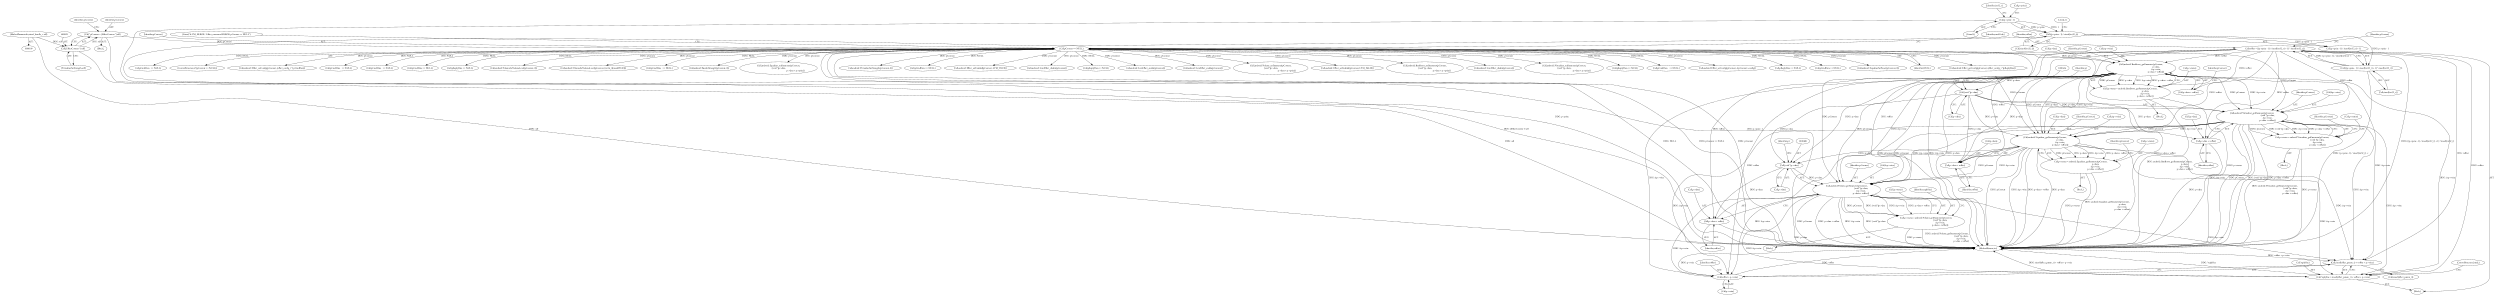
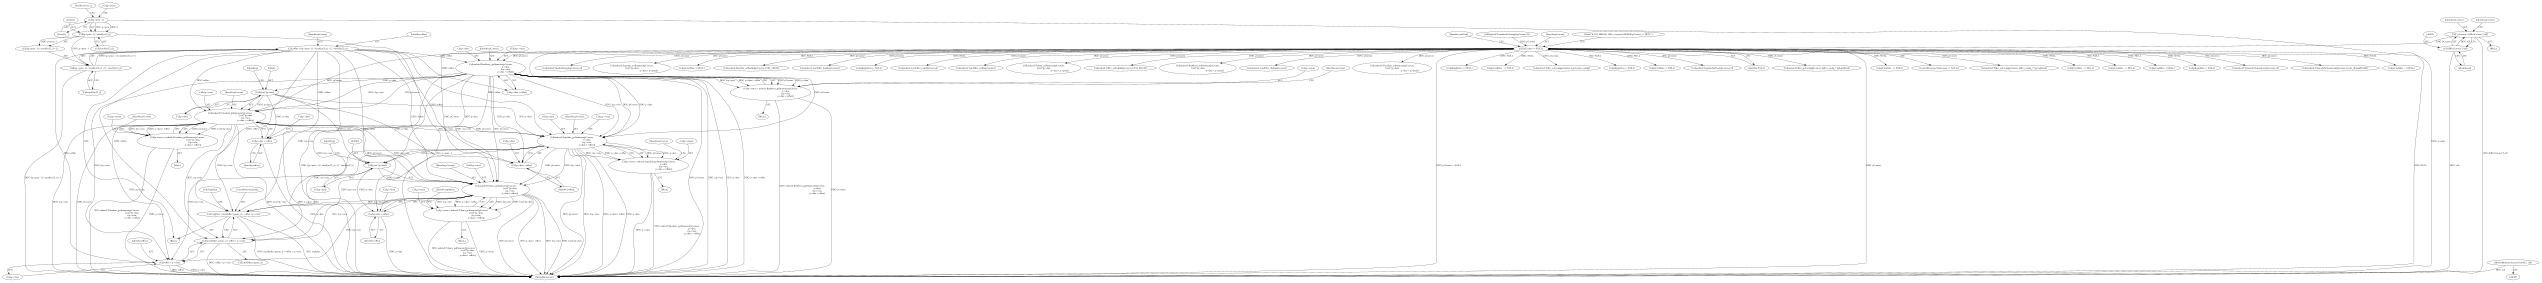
  digraph {
    fontname="EB Garamond"
    node [fontname="EB Garamond"]
    edge [fontname="EB Garamond"]
    n1 [label="(Call,android::BassBoost_getParameter(pContext,\n                                                             p->data,\n                                                             &p->vsize,\n                                                             p->data + voffset))"]
    n2 [label="(Call,p->status = android::BassBoost_getParameter(pContext,\n                                                             p->data,\n                                                             &p->vsize,\n                                                             p->data + voffset))"]
    n3 [label="(Call,android::Virtualizer_getParameter(pContext,\n                                                               (void *)p->data,\n                                                               &p->vsize,\n                                                               p->data + voffset))"]
    n4 [label="(Call,android::Equalizer_getParameter(pContext,\n                                                             p->data,\n                                                             &p->vsize,\n                                                             p->data + voffset))"]
    n5 [label="(Call,android::Volume_getParameter(pContext,\n                                                          (void *)p->data,\n                                                          &p->vsize,\n                                                          p->data + voffset))"]
    n6 [label="(Call,*replySize = sizeof(effect_param_t) + voffset + p->vsize)"]
    n7 [label="(Call,sizeof(effect_param_t) + voffset + p->vsize)"]
    n8 [label="(Call,voffset + p->vsize)"]
    n9 [label="(Call,(void *)p->data)"]
    n10 [label="(Call,(void *)p->data)"]
    n11 [label="(Call,p->data + voffset)"]
    n12 [label="(MethodReturn,int)"]
    n13 [label="(Call,p->data + voffset)"]
    n14 [label="(Block,)"]
    n15 [label="(Call,p->data + voffset)"]
    n16 [label="(Call,p->status = android::Virtualizer_getParameter(pContext,\n                                                               (void *)p->data,\n                                                               &p->vsize,\n                                                               p->data + voffset))"]
    n17 [label="(Call,p->status = android::Equalizer_getParameter(pContext,\n                                                             p->data,\n                                                             &p->vsize,\n                                                             p->data + voffset))"]
    n18 [label="(Call,p->data + voffset)"]
    n19 [label="(Call,p->status = android::Volume_getParameter(pContext,\n                                                          (void *)p->data,\n                                                          &p->vsize,\n                                                          p->data + voffset))"]
    n20 [label="(Block,)"]
    n21 [label="(Call,sizeof(effect_param_t))"]
    n22 [label="(Call,p->vsize)"]
    n23 [label="(Call,p->data)"]
    n24 [label="(Call,p->data)"]
    n25 [label="(Identifier,voffset)"]
    n26 [label="(Call,pContext == NULL)"]
    n27 [label="(Call,android::VirtualizerSetStrength(pContext, 0))"]
    n28 [label="(Call,pCmdData == NULL)"]
-   n29 [label="(Call,android::Effect_setEnabled(pContext, LVM_TRUE))"]
+   n29 [label="(Call,android::Identifier_setEnabled(pContext, LVM_TRUE))"]
    n30 [label="(Call,android::LvmEffect_disable(pContext))"]
    n31 [label="(Call,pReplyData == NULL)"]
    n32 [label="(Call,android::LvmEffect_enable(pContext))"]
    n33 [label="(Call,android::LvmEffect_enable(pContext))"]
    n34 [label="(Call,android::Volume_setParameter(pContext,\n (void *)p->data,\n                                                                 p->data + p->psize))"]
    n35 [label="(Call,android::Effect_setEnabled(pContext, LVM_FALSE))"]
    n36 [label="(Call,android::BassBoost_setParameter(pContext,\n (void *)p->data,\n                                                                    p->data + p->psize))"]
    n37 [label="(Call,android::LvmEffect_disable(pContext))"]
    n38 [label="(Call,android::Virtualizer_setParameter(pContext,\n (void *)p->data,\n                                                                       p->data + p->psize))"]
    n39 [label="(Call,pReplyData == NULL)"]
    n40 [label="(Call,pCmdData    == NULL)"]
    n41 [label="(Call,android::Effect_setConfig(pContext, &pContext->config))"]
    n42 [label="(Call,pReplyData == NULL)"]
    n43 [label="(Call,pCmdData == NULL)"]
    n44 [label="(Call,android::EqualizerSetPreset(pContext, 0))"]
    n45 [label="(Identifier,NULL)"]
    n46 [label="(Call,android::Effect_getConfig(pContext, (effect_config_t *)pReplyData))"]
    n47 [label="(Call,pCmdData   == NULL)"]
    n48 [label="(ControlStructure,if (pContext == NULL))"]
    n49 [label="(Call,android::Effect_setConfig(pContext, (effect_config_t *) pCmdData))"]
    n50 [label="(Call,pCmdData   == NULL)"]
    n51 [label="(Call,pCmdData   == NULL)"]
    n52 [label="(Call,pCmdData == NULL)"]
    n53 [label="(Call,pReplyData == NULL)"]
    n54 [label="(Call,android::VolumeSetVolumeLevel(pContext, 0))"]
    n55 [label="(Call,android::VolumeSetVolumeLevel(pContext, (int16_t)(maxdB*100)))"]
    n56 [label="(Call,pCmdData   == NULL)"]
    n57 [label="(Call,android::BassSetStrength(pContext, 0))"]
    n58 [label="(Call,android::Equalizer_setParameter(pContext,\n (void *)p->data,\n                                                                     p->data + p->psize))"]
    n59 [label="(Call,* pContext = (EffectContext *) self)"]
    n60 [label="(Call,(EffectContext *) self)"]
    n61 [label="(Block,)"]
-   n62 [label="(VirtualizerSetStrength,self)"]
+   n62 [label="(Identifier,self)"]
    n63 [label="(MethodParameterIn,sizeof_handle_t  self)"]
    1000109
    n65 [label="(Call,voffset = ((p->psize - 1) / sizeof(int32_t) + 1) * sizeof(int32_t))"]
    n66 [label="(Call,((p->psize - 1) / sizeof(int32_t) + 1) * sizeof(int32_t))"]
    n67 [label="(Call,sizeof(int32_t))"]
    n68 [label="(Identifier,voffset)"]
    n69 [label="(Identifier,voffset)"]
    n70 [label="(Call,(p->psize - 1) / sizeof(int32_t))"]
    n71 [label="(Call,(p->psize - 1) / sizeof(int32_t) + 1)"]
    n72 [label="(Call,sizeof(int32_t))"]
    n73 [label="(Call,p->psize - 1)"]
    n74 [label="(Literal,1)"]
    n75 [label="(Block,)"]
    n76 [label="(Block,)"]
    n77 [label="(Block,)"]
    n78 [label="(Identifier,pContext)"]
    n79 [label="(Call,p->data)"]
    n80 [label="(Call,p->data)"]
    n81 [label="(Identifier,p)"]
    n82 [label="(Call,p->data)"]
    n83 [label="(Identifier,pContext)"]
    n84 [label="(Call,p->data)"]
    n85 [label="(Identifier,pContext)"]
    n86 [label="(ControlStructure,break;)"]
    n87 [label="(Identifier,replySize)"]
    n88 [label="(Identifier,pContext)"]
    n89 [label="(Call,p->status)"]
    n90 [label="(Call,&p->vsize)"]
    n91 [label="(Identifier,pContext)"]
    n92 [label="(Identifier,pContext)"]
    n93 [label="(Identifier,pContext)"]
    n94 [label="(Identifier,voffset)"]
    n95 [label="(Call,p->status)"]
    n96 [label="(Identifier,pContext)"]
    n97 [label="(Call,p->status)"]
    n98 [label="(Call,p->data)"]
    n99 [label="(Call,&p->vsize)"]
    n100 [label="(Identifier,pContext)"]
    n101 [label="(Identifier,int32_t)"]
    n102 [label="(Identifier,pContext)"]
    n103 [label="(Literal,1)"]
    n104 [label="(Literal,\"\tLVM_ERROR : Effect_command ERROR pContext == NULL\")"]
    n105 [label="(Call,p->psize)"]
    n106 [label="(Call,&p->vsize)"]
    n107 [label="(Call,*replySize)"]
    n108 [label="(Identifier,voffset)"]
    n109 [label="(Identifier,cmdCode)"]
    n110 [label="(Identifier,pContext)"]
    n111 [label="(Call,p->status)"]
    n112 [label="(Call,&p->vsize)"]
    n113 [label="(Identifier,p)"]
    1000121
    1000488
    1000436
    n1 -> n2 [label="AST: "]
    n1 -> n2 [label="DDG: pContext"]
    n1 -> n2 [label="DDG: p->data"]
    n1 -> n2 [label="DDG: &p->vsize"]
    n1 -> n2 [label="DDG: p->data + voffset"]
    n1 -> n3 [label="DDG: pContext"]
    n1 -> n3 [label="DDG: &p->vsize"]
    n1 -> n4 [label="DDG: pContext"]
    n1 -> n4 [label="DDG: p->data"]
    n1 -> n4 [label="DDG: &p->vsize"]
    n1 -> n5 [label="DDG: pContext"]
    n1 -> n5 [label="DDG: &p->vsize"]
    n1 -> n6 [label="DDG: &p->vsize"]
    n1 -> n7 [label="DDG: &p->vsize"]
    n1 -> n8 [label="DDG: &p->vsize"]
    n1 -> n9 [label="DDG: p->data"]
    n1 -> n10 [label="DDG: p->data"]
    n1 -> n11 [label="DDG: p->data"]
    n1 -> n12 [label="DDG: pContext"]
    n1 -> n12 [label="DDG: &p->vsize"]
    n1 -> n12 [label="DDG: p->data"]
    n1 -> n12 [label="DDG: p->data + voffset"]
    n1 -> n13 [label="CFG: "]
    n2 -> n1 [label="CFG: "]
    n2 -> n12 [label="DDG: p->status"]
    n2 -> n12 [label="DDG: android::BassBoost_getParameter(pContext,\n                                                             p->data,\n                                                             &p->vsize,\n                                                             p->data + voffset)"]
    n2 -> n14 [label="AST: "]
    n3 -> n4 [label="DDG: pContext"]
    n3 -> n4 [label="DDG: &p->vsize"]
    n3 -> n5 [label="DDG: pContext"]
    n3 -> n5 [label="DDG: &p->vsize"]
    n3 -> n6 [label="DDG: &p->vsize"]
    n3 -> n7 [label="DDG: &p->vsize"]
    n3 -> n8 [label="DDG: &p->vsize"]
    n3 -> n12 [label="DDG: &p->vsize"]
    n3 -> n12 [label="DDG: pContext"]
    n3 -> n12 [label="DDG: (void *)p->data"]
    n3 -> n12 [label="DDG: p->data + voffset"]
    n3 -> n15 [label="CFG: "]
    n3 -> n16 [label="AST: "]
    n3 -> n16 [label="DDG: pContext"]
    n3 -> n16 [label="DDG: (void *)p->data"]
    n3 -> n16 [label="DDG: &p->vsize"]
    n3 -> n16 [label="DDG: p->data + voffset"]
    n4 -> n5 [label="DDG: pContext"]
    n4 -> n5 [label="DDG: &p->vsize"]
    n4 -> n6 [label="DDG: &p->vsize"]
    n4 -> n7 [label="DDG: &p->vsize"]
    n4 -> n8 [label="DDG: &p->vsize"]
    n4 -> n9 [label="DDG: p->data"]
    n4 -> n11 [label="CFG: "]
    n4 -> n12 [label="DDG: pContext"]
    n4 -> n12 [label="DDG: &p->vsize"]
    n4 -> n12 [label="DDG: p->data + voffset"]
    n4 -> n12 [label="DDG: p->data"]
    n4 -> n17 [label="AST: "]
    n4 -> n17 [label="DDG: pContext"]
    n4 -> n17 [label="DDG: p->data"]
    n4 -> n17 [label="DDG: &p->vsize"]
    n4 -> n17 [label="DDG: p->data + voffset"]
    n5 -> n6 [label="DDG: &p->vsize"]
    n5 -> n7 [label="DDG: &p->vsize"]
    n5 -> n8 [label="DDG: &p->vsize"]
    n5 -> n12 [label="DDG: pContext"]
    n5 -> n12 [label="DDG: p->data + voffset"]
    n5 -> n12 [label="DDG: &p->vsize"]
    n5 -> n12 [label="DDG: (void *)p->data"]
    n5 -> n18 [label="CFG: "]
    n5 -> n19 [label="AST: "]
    n5 -> n19 [label="DDG: pContext"]
    n5 -> n19 [label="DDG: (void *)p->data"]
    n5 -> n19 [label="DDG: &p->vsize"]
    n5 -> n19 [label="DDG: p->data + voffset"]
    n6 -> n7 [label="CFG: "]
    n6 -> n12 [label="DDG: *replySize"]
    n6 -> n12 [label="DDG: sizeof(effect_param_t) + voffset + p->vsize"]
    n6 -> n20 [label="AST: "]
    n7 -> n6 [label="AST: "]
    n7 -> n8 [label="CFG: "]
-   n12 -> n7 [label="DDG: voffset + p->vsize"]
+   n7 -> n12 [label="DDG: voffset + p->vsize"]
    n7 -> n21 [label="AST: "]
    n8 -> n7 [label="AST: "]
    n8 -> n12 [label="DDG: p->vsize"]
    n8 -> n12 [label="DDG: voffset"]
    n8 -> n22 [label="CFG: "]
    n9 -> n5 [label="AST: "]
    n9 -> n5 [label="DDG: p->data"]
    n9 -> n18 [label="DDG: p->data"]
    n9 -> n23 [label="CFG: "]
    n10 -> n3 [label="AST: "]
    n10 -> n3 [label="DDG: p->data"]
    n10 -> n4 [label="DDG: p->data"]
    n10 -> n9 [label="DDG: p->data"]
    n10 -> n11 [label="DDG: p->data"]
    n10 -> n15 [label="DDG: p->data"]
    n10 -> n24 [label="CFG: "]
    n11 -> n4 [label="AST: "]
    n11 -> n25 [label="CFG: "]
    n13 -> n1 [label="AST: "]
    n15 -> n3 [label="AST: "]
    n15 -> n12 [label="DDG: p->data"]
    n15 -> n69 [label="CFG: "]
    n16 -> n3 [label="CFG: "]
    n16 -> n12 [label="DDG: android::Virtualizer_getParameter(pContext,\n                                                               (void *)p->data,\n                                                               &p->vsize,\n                                                               p->data + voffset)"]
    n16 -> n12 [label="DDG: p->status"]
    n16 -> n75 [label="AST: "]
    n17 -> n4 [label="CFG: "]
    n17 -> n12 [label="DDG: android::Equalizer_getParameter(pContext,\n                                                             p->data,\n                                                             &p->vsize,\n                                                             p->data + voffset)"]
    n17 -> n12 [label="DDG: p->status"]
    n17 -> n76 [label="AST: "]
    n18 -> n5 [label="AST: "]
    n18 -> n12 [label="DDG: p->data"]
    n18 -> n68 [label="CFG: "]
    n19 -> n5 [label="CFG: "]
    n19 -> n12 [label="DDG: android::Volume_getParameter(pContext,\n                                                          (void *)p->data,\n                                                          &p->vsize,\n                                                          p->data + voffset)"]
    n19 -> n12 [label="DDG: p->status"]
    n19 -> n77 [label="AST: "]
    n22 -> n8 [label="AST: "]
    n23 -> n9 [label="AST: "]
    n24 -> n10 [label="AST: "]
    n25 -> n11 [label="AST: "]
    n26 -> n1 [label="DDG: pContext"]
    n26 -> n3 [label="DDG: pContext"]
    n26 -> n4 [label="DDG: pContext"]
    n26 -> n5 [label="DDG: pContext"]
    n26 -> n12 [label="DDG: NULL"]
    n26 -> n12 [label="DDG: pContext == NULL"]
    n26 -> n12 [label="DDG: pContext"]
-   n26 -> n27 [label="DDG: pContext"]
+   n27 -> n26 [label="DDG: pContext"]
    n26 -> n28 [label="DDG: NULL"]
    n26 -> n29 [label="DDG: pContext"]
    n26 -> n30 [label="DDG: pContext"]
    n26 -> n31 [label="DDG: NULL"]
    n26 -> n32 [label="DDG: pContext"]
    n26 -> n33 [label="DDG: pContext"]
    n26 -> n34 [label="DDG: pContext"]
    n26 -> n35 [label="DDG: pContext"]
    n26 -> n36 [label="DDG: pContext"]
    n26 -> n37 [label="DDG: pContext"]
    n26 -> n38 [label="DDG: pContext"]
    n26 -> n39 [label="DDG: NULL"]
    n26 -> n40 [label="DDG: NULL"]
    n26 -> n41 [label="DDG: pContext"]
    n26 -> n42 [label="DDG: NULL"]
    n26 -> n43 [label="DDG: NULL"]
    n26 -> n44 [label="DDG: pContext"]
    n26 -> n45 [label="CFG: "]
    n26 -> n46 [label="DDG: pContext"]
    n26 -> n47 [label="DDG: NULL"]
    n26 -> n48 [label="AST: "]
    n26 -> n49 [label="DDG: pContext"]
    n26 -> n50 [label="DDG: NULL"]
    n26 -> n51 [label="DDG: NULL"]
    n26 -> n52 [label="DDG: NULL"]
    n26 -> n53 [label="DDG: NULL"]
    n26 -> n54 [label="DDG: pContext"]
    n26 -> n55 [label="DDG: pContext"]
    n26 -> n56 [label="DDG: NULL"]
    n26 -> n57 [label="DDG: pContext"]
    n26 -> n58 [label="DDG: pContext"]
    n45 -> n26 [label="AST: "]
    n59 -> n12 [label="DDG: (EffectContext *) self"]
    n59 -> n26 [label="DDG: pContext"]
    n59 -> n60 [label="CFG: "]
    n59 -> n61 [label="AST: "]
    n60 -> n12 [label="DDG: self"]
    n60 -> n59 [label="AST: "]
    n60 -> n59 [label="DDG: self"]
    n60 -> n62 [label="CFG: "]
    n62 -> n60 [label="AST: "]
    n63 -> n12 [label="DDG: self"]
-   n63 -> n60 [label="DDG: self"]
    n63 -> 1000109 [label="AST: "]
    n65 -> n1 [label="DDG: voffset"]
    n65 -> n3 [label="DDG: voffset"]
    n65 -> n4 [label="DDG: voffset"]
    n65 -> n5 [label="DDG: voffset"]
    n65 -> n6 [label="DDG: voffset"]
    n65 -> n7 [label="DDG: voffset"]
    n65 -> n8 [label="DDG: voffset"]
    n65 -> n11 [label="DDG: voffset"]
    n65 -> n12 [label="DDG: ((p->psize - 1) / sizeof(int32_t) + 1) * sizeof(int32_t)"]
    n65 -> n13 [label="DDG: voffset"]
    n65 -> n15 [label="DDG: voffset"]
    n65 -> n18 [label="DDG: voffset"]
    n65 -> n20 [label="AST: "]
    n65 -> n66 [label="CFG: "]
    n66 -> n12 [label="DDG: (p->psize - 1) / sizeof(int32_t) + 1"]
    n66 -> n65 [label="AST: "]
    n66 -> n65 [label="DDG: (p->psize - 1) / sizeof(int32_t) + 1"]
    n66 -> n67 [label="CFG: "]
    n67 -> n66 [label="AST: "]
    n68 -> n18 [label="AST: "]
    n69 -> n15 [label="AST: "]
    n70 -> n12 [label="DDG: p->psize - 1"]
    n70 -> n66 [label="DDG: p->psize - 1"]
    n70 -> n71 [label="AST: "]
    n70 -> n71 [label="DDG: p->psize - 1"]
    n70 -> n72 [label="CFG: "]
    n71 -> n66 [label="AST: "]
    n72 -> n70 [label="AST: "]
    n73 -> n12 [label="DDG: p->psize"]
    n73 -> n70 [label="AST: "]
    n73 -> n70 [label="DDG: p->psize"]
    n73 -> n70 [label="DDG: 1"]
    n73 -> n74 [label="CFG: "]
    n74 -> n73 [label="AST: "]
    n78 -> n5 [label="AST: "]
    n79 -> n15 [label="AST: "]
    n80 -> n4 [label="AST: "]
    n81 -> n9 [label="CFG: "]
    n82 -> n1 [label="AST: "]
    n83 -> n4 [label="AST: "]
    n84 -> n11 [label="AST: "]
    n85 -> n26 [label="AST: "]
    n86 -> n6 [label="CFG: "]
    n87 -> n19 [label="CFG: "]
    n88 -> n59 [label="AST: "]
    n89 -> n17 [label="AST: "]
    n90 -> n5 [label="AST: "]
    n91 -> n17 [label="CFG: "]
    n92 -> n16 [label="CFG: "]
    n93 -> n65 [label="CFG: "]
    n94 -> n65 [label="AST: "]
    n95 -> n2 [label="AST: "]
    n96 -> n2 [label="CFG: "]
    n97 -> n19 [label="AST: "]
    n98 -> n18 [label="AST: "]
    n99 -> n4 [label="AST: "]
    n100 -> n1 [label="AST: "]
    n101 -> n73 [label="CFG: "]
    n102 -> n59 [label="CFG: "]
    n103 -> n70 [label="CFG: "]
    n104 -> n26 [label="CFG: "]
    n105 -> n73 [label="AST: "]
    n106 -> n1 [label="AST: "]
    n107 -> n6 [label="AST: "]
    n108 -> n8 [label="AST: "]
    n109 -> n26 [label="CFG: "]
    n110 -> n3 [label="AST: "]
    n111 -> n16 [label="AST: "]
    n112 -> n3 [label="AST: "]
    n113 -> n10 [label="CFG: "]
    1000121 -> n60 [label="AST: "]
    1000488 -> n9 [label="AST: "]
    1000436 -> n10 [label="AST: "]
  }
